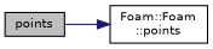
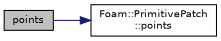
  digraph {
    rankdir=LR
    node [color=black fontname=Helvetica fontsize=10 shape=record]
    n1 [fillcolor=grey75 fontcolor=black height=0.2 label=points style=filled width=0.4]
-   n2 [height=0.2 label="Foam::Foam\l::points" width=0.4]
+   n2 [height=0.2 label="Foam::PrimitivePatch\l::points" width=0.4]
    n1 -> n2 [color=midnightblue fontname=Helvetica fontsize=10 labelfontname=Helvetica labelfontsize=10 style=solid]
  }
